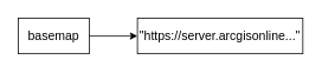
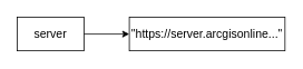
  <mxCell id="0" />
  <mxCell id="1" parent="0" />
  <mxCell id="2" style="edgeStyle=orthogonalEdgeStyle;rounded=0;orthogonalLoop=1;jettySize=auto;html=1;entryX=0;entryY=0.5;entryDx=0;entryDy=0;fontSize=14;" edge="1" parent="1" source="3" target="4"><mxGeometry relative="1" as="geometry" /></mxCell>
- <mxCell id="3" value="&lt;font style=&quot;font-size: 14px&quot;&gt;basemap&lt;/font&gt;" style="text;html=1;strokeColor=default;fillColor=none;align=center;verticalAlign=middle;whiteSpace=wrap;rounded=0;" vertex="1" parent="1"><mxGeometry x="20" y="20" width="80" height="40" as="geometry" /></mxCell>
+ <mxCell id="3" value="&lt;font style=&quot;font-size: 14px&quot;&gt;server&lt;/font&gt;" style="text;html=1;strokeColor=default;fillColor=none;align=center;verticalAlign=middle;whiteSpace=wrap;rounded=0;" vertex="1" parent="1"><mxGeometry x="20" y="20" width="80" height="40" as="geometry" /></mxCell>
  <mxCell id="4" value="&lt;font style=&quot;font-size: 14px&quot;&gt;&quot;https://server.arcgisonline...&quot;&lt;/font&gt;" style="text;html=1;align=center;verticalAlign=middle;whiteSpace=wrap;rounded=0;strokeColor=default;" vertex="1" parent="1"><mxGeometry x="154" y="20" width="186" height="40" as="geometry" /></mxCell>
